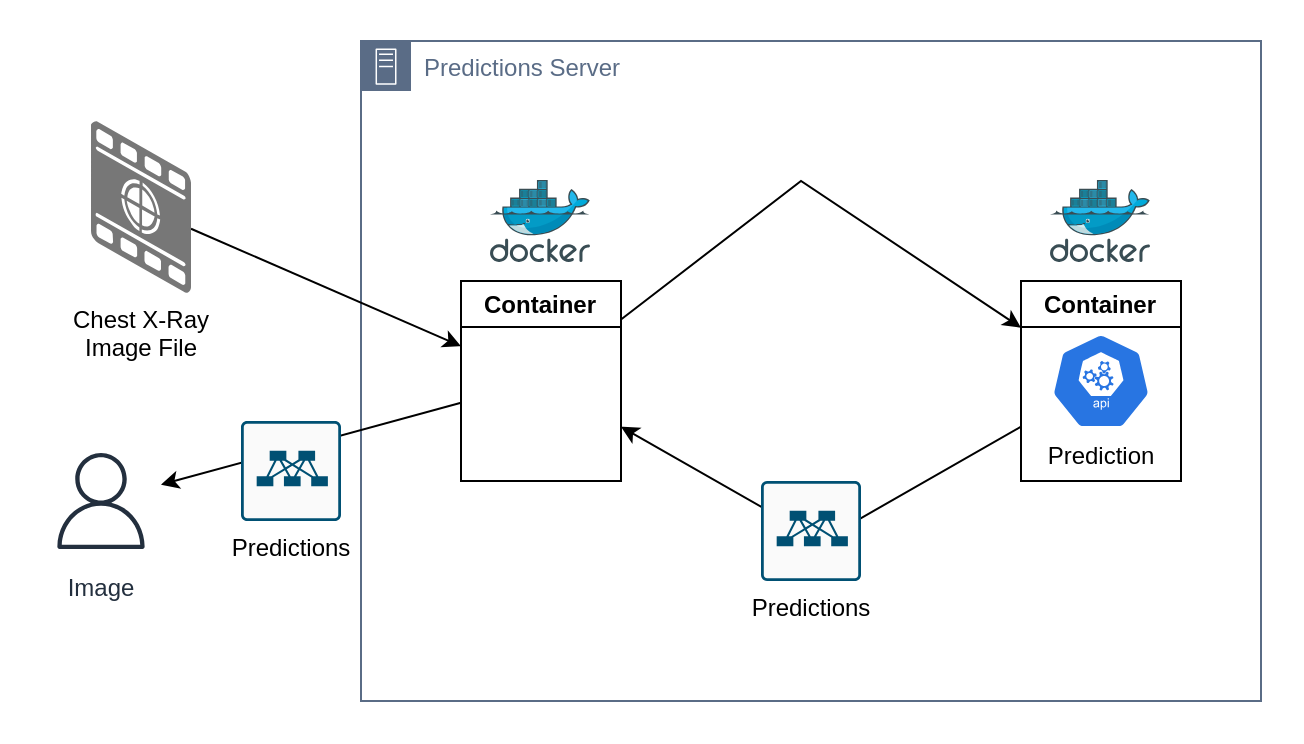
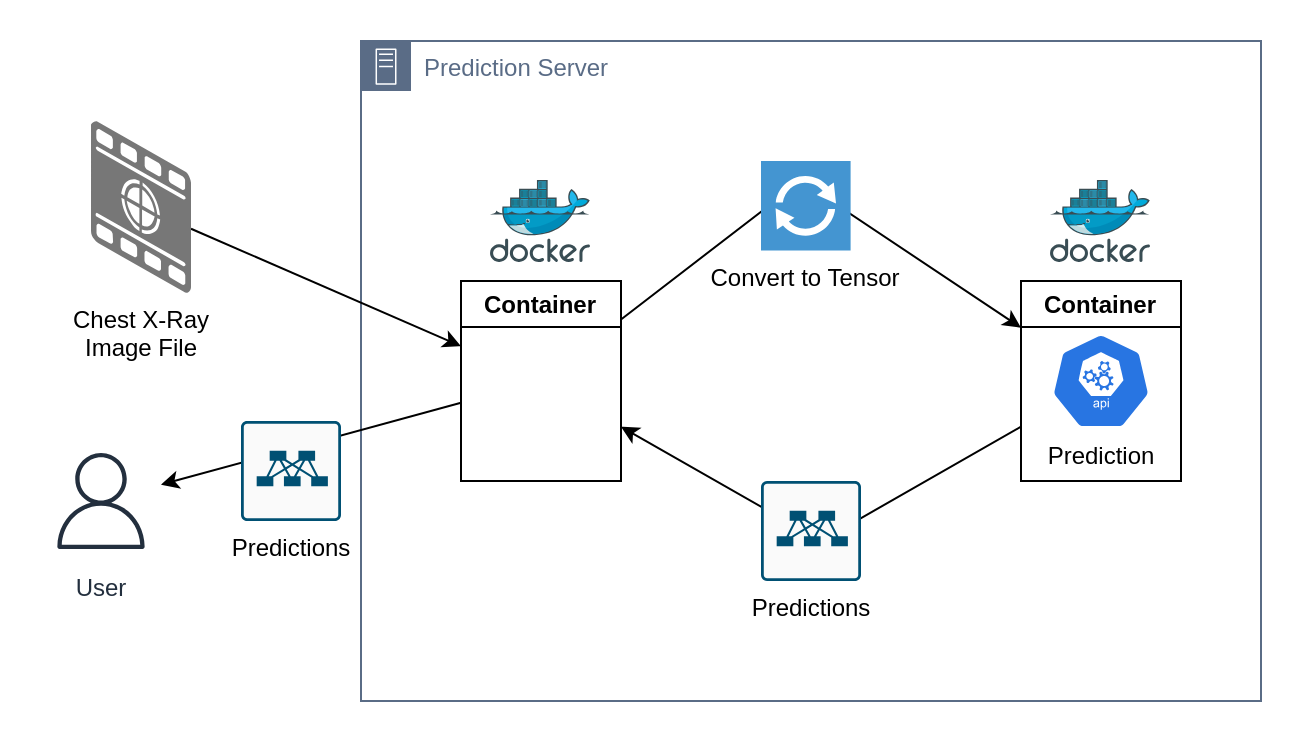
  <mxCell id="0" />
  <mxCell id="1" parent="0" />
- <mxCell id="2" value="Predictions Server" style="points=[[0,0],[0.25,0],[0.5,0],[0.75,0],[1,0],[1,0.25],[1,0.5],[1,0.75],[1,1],[0.75,1],[0.5,1],[0.25,1],[0,1],[0,0.75],[0,0.5],[0,0.25]];outlineConnect=0;gradientColor=none;html=1;whiteSpace=wrap;fontSize=12;fontStyle=0;shape=mxgraph.aws4.group;grIcon=mxgraph.aws4.group_on_premise;strokeColor=#5A6C86;fillColor=none;verticalAlign=top;align=left;spacingLeft=30;fontColor=#5A6C86;dashed=0;" vertex="1" parent="1"><mxGeometry x="180" y="20" width="450" height="330" as="geometry" /></mxCell>
+ <mxCell id="2" value="Prediction Server" style="points=[[0,0],[0.25,0],[0.5,0],[0.75,0],[1,0],[1,0.25],[1,0.5],[1,0.75],[1,1],[0.75,1],[0.5,1],[0.25,1],[0,1],[0,0.75],[0,0.5],[0,0.25]];outlineConnect=0;gradientColor=none;html=1;whiteSpace=wrap;fontSize=12;fontStyle=0;shape=mxgraph.aws4.group;grIcon=mxgraph.aws4.group_on_premise;strokeColor=#5A6C86;fillColor=none;verticalAlign=top;align=left;spacingLeft=30;fontColor=#5A6C86;dashed=0;" vertex="1" parent="1"><mxGeometry x="180" y="20" width="450" height="330" as="geometry" /></mxCell>
  <mxCell id="3" style="rounded=0;orthogonalLoop=1;jettySize=auto;html=1;startArrow=none;startFill=0;" edge="1" parent="1" source="9" target="5"><mxGeometry relative="1" as="geometry"><Array as="points"><mxPoint x="400" y="90" /></Array></mxGeometry></mxCell>
  <mxCell id="4" value="" style="group" vertex="1" connectable="0" parent="1"><mxGeometry x="510" y="90" width="80" height="150" as="geometry" /></mxCell>
  <mxCell id="5" value="Container" style="swimlane;" vertex="1" parent="4"><mxGeometry y="50" width="80" height="100" as="geometry" /></mxCell>
  <mxCell id="6" value="Prediction" style="html=1;dashed=0;whitespace=wrap;fillColor=#2875E2;strokeColor=#ffffff;points=[[0.005,0.63,0],[0.1,0.2,0],[0.9,0.2,0],[0.5,0,0],[0.995,0.63,0],[0.72,0.99,0],[0.5,1,0],[0.28,0.99,0]];shape=mxgraph.kubernetes.icon;prIcon=api;labelPosition=center;verticalLabelPosition=bottom;align=center;verticalAlign=top;" vertex="1" parent="5"><mxGeometry x="15" y="26" width="50" height="48" as="geometry" /></mxCell>
  <mxCell id="7" value="" style="aspect=fixed;html=1;points=[];align=center;image;fontSize=12;image=img/lib/mscae/Docker.svg;" vertex="1" parent="4"><mxGeometry x="15" width="50" height="41" as="geometry" /></mxCell>
  <mxCell id="8" value="" style="group" vertex="1" connectable="0" parent="1"><mxGeometry x="230" y="90" width="80" height="150" as="geometry" /></mxCell>
  <mxCell id="9" value="Container" style="swimlane;" vertex="1" parent="8"><mxGeometry y="50" width="80" height="100" as="geometry" /></mxCell>
  <mxCell id="10" value="" style="aspect=fixed;html=1;points=[];align=center;image;fontSize=12;image=img/lib/mscae/Docker.svg;" vertex="1" parent="8"><mxGeometry x="15" width="50" height="41" as="geometry" /></mxCell>
  <mxCell id="11" style="edgeStyle=none;rounded=0;orthogonalLoop=1;jettySize=auto;html=1;startArrow=none;startFill=0;" edge="1" parent="1" source="12" target="9"><mxGeometry relative="1" as="geometry" /></mxCell>
  <mxCell id="12" value="Chest X-Ray&lt;br&gt;Image File" style="verticalLabelPosition=bottom;html=1;verticalAlign=top;strokeWidth=1;align=center;outlineConnect=0;dashed=0;outlineConnect=0;shape=mxgraph.aws3d.image;strokeColor=none;fillColor=#777777;aspect=fixed;" vertex="1" parent="1"><mxGeometry x="45" y="60" width="50" height="86" as="geometry" /></mxCell>
+ <mxCell id="13" value="Convert to Tensor" style="pointerEvents=1;shadow=0;dashed=0;html=1;strokeColor=none;fillColor=#4495D1;labelPosition=center;verticalLabelPosition=bottom;verticalAlign=top;align=center;outlineConnect=0;shape=mxgraph.veeam.2d.proxy;" vertex="1" parent="1"><mxGeometry x="380" y="80" width="44.8" height="44.8" as="geometry" /></mxCell>
  <mxCell id="14" style="edgeStyle=none;rounded=0;orthogonalLoop=1;jettySize=auto;html=1;startArrow=none;startFill=0;" edge="1" parent="1" source="5" target="9"><mxGeometry relative="1" as="geometry"><Array as="points"><mxPoint x="410" y="270" /></Array></mxGeometry></mxCell>
  <mxCell id="15" value="Predictions" style="points=[[0.015,0.015,0],[0.985,0.015,0],[0.985,0.985,0],[0.015,0.985,0],[0.25,0,0],[0.5,0,0],[0.75,0,0],[1,0.25,0],[1,0.5,0],[1,0.75,0],[0.75,1,0],[0.5,1,0],[0.25,1,0],[0,0.75,0],[0,0.5,0],[0,0.25,0]];verticalLabelPosition=bottom;html=1;verticalAlign=top;aspect=fixed;align=center;pointerEvents=1;shape=mxgraph.cisco19.rect;prIcon=nexus_9300;fillColor=#FAFAFA;strokeColor=#005073;" vertex="1" parent="1"><mxGeometry x="380" y="240" width="50" height="50" as="geometry" /></mxCell>
- <mxCell id="16" value="Image" style="outlineConnect=0;fontColor=#232F3E;gradientColor=none;strokeColor=#232F3E;fillColor=#ffffff;dashed=0;verticalLabelPosition=bottom;verticalAlign=top;align=center;html=1;fontSize=12;fontStyle=0;aspect=fixed;shape=mxgraph.aws4.resourceIcon;resIcon=mxgraph.aws4.user;" vertex="1" parent="1"><mxGeometry x="20" y="220" width="60" height="60" as="geometry" /></mxCell>
+ <mxCell id="16" value="User" style="outlineConnect=0;fontColor=#232F3E;gradientColor=none;strokeColor=#232F3E;fillColor=#ffffff;dashed=0;verticalLabelPosition=bottom;verticalAlign=top;align=center;html=1;fontSize=12;fontStyle=0;aspect=fixed;shape=mxgraph.aws4.resourceIcon;resIcon=mxgraph.aws4.user;" vertex="1" parent="1"><mxGeometry x="20" y="220" width="60" height="60" as="geometry" /></mxCell>
  <mxCell id="17" style="edgeStyle=none;rounded=0;orthogonalLoop=1;jettySize=auto;html=1;startArrow=none;startFill=0;" edge="1" parent="1" source="9" target="16"><mxGeometry relative="1" as="geometry" /></mxCell>
  <mxCell id="18" value="Predictions" style="points=[[0.015,0.015,0],[0.985,0.015,0],[0.985,0.985,0],[0.015,0.985,0],[0.25,0,0],[0.5,0,0],[0.75,0,0],[1,0.25,0],[1,0.5,0],[1,0.75,0],[0.75,1,0],[0.5,1,0],[0.25,1,0],[0,0.75,0],[0,0.5,0],[0,0.25,0]];verticalLabelPosition=bottom;html=1;verticalAlign=top;aspect=fixed;align=center;pointerEvents=1;shape=mxgraph.cisco19.rect;prIcon=nexus_9300;fillColor=#FAFAFA;strokeColor=#005073;" vertex="1" parent="1"><mxGeometry x="120" y="210" width="50" height="50" as="geometry" /></mxCell>
